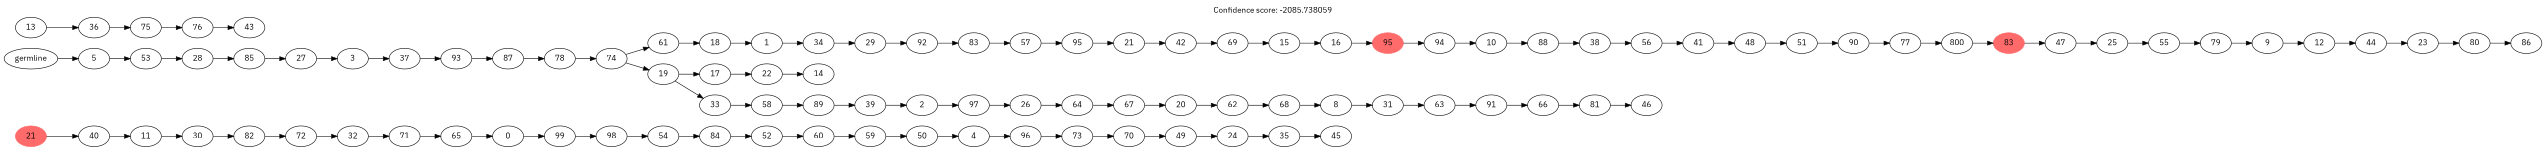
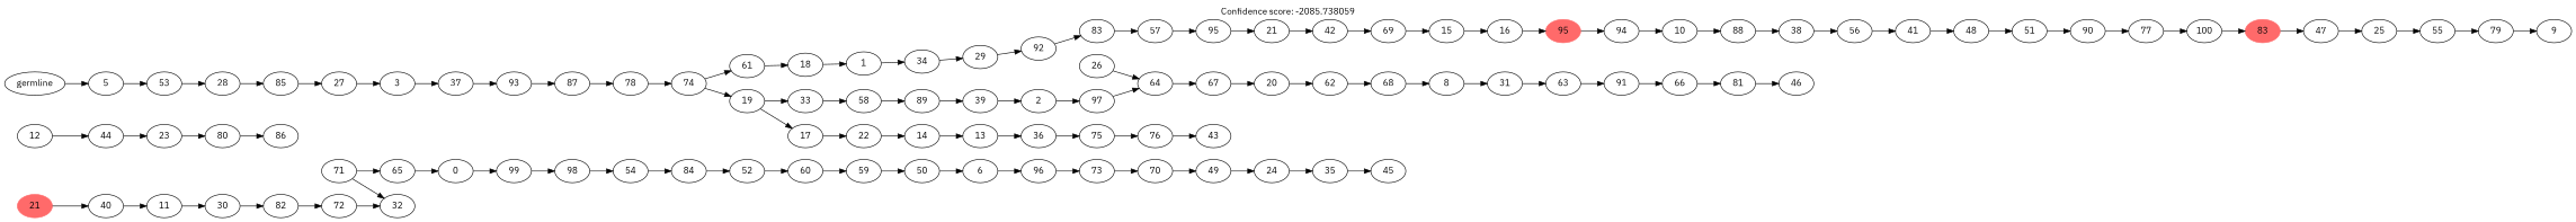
  digraph {
    fontname="IBM Plex Sans"
    label="Confidence score: -2085.738059"
    labelloc=t
    rankdir=LR
    node [fontname="IBM Plex Sans"]
    edge [fontname="IBM Plex Sans"]
    n1 [label=35]
    n2 [label=45]
    n3 [label=24]
    n4 [label=49]
    n5 [label=70]
    n6 [label=73]
    n7 [label=96]
-   n8 [label=4]
+   n8 [label=6]
    n9 [label=50]
    n10 [label=59]
    n11 [label=60]
    n12 [label=52]
    n13 [label=84]
    n14 [label=54]
    n15 [label=98]
    n16 [label=99]
    n17 [label=0]
    n18 [label=65]
    n19 [label=71]
    n20 [label=32]
    n21 [label=72]
    n22 [label=82]
    n23 [label=30]
    n24 [label=11]
    n25 [label=40]
    n26 [color=indianred1 label=21 style=filled]
    n27 [label=80]
    n28 [label=86]
    n29 [label=23]
    n30 [label=44]
    n31 [label=12]
    n32 [label=9]
    n33 [label=79]
    n34 [label=55]
    n35 [label=25]
    n36 [label=47]
    n37 [color=indianred1 label=83 style=filled]
-   n38 [label=800]
+   n38 [label=100]
    n39 [label=77]
    n40 [label=90]
    n41 [label=51]
    n42 [label=48]
    n43 [label=41]
    n44 [label=56]
    n45 [label=38]
    n46 [label=88]
    n47 [label=10]
    n48 [label=94]
    n49 [color=indianred1 label=95 style=filled]
    n50 [label=16]
    n51 [label=15]
    n52 [label=69]
    n53 [label=42]
    n54 [label=21]
    n55 [label=95]
    n56 [label=57]
    n57 [label=83]
    n58 [label=92]
    n59 [label=29]
    n60 [label=34]
    n61 [label=1]
    n62 [label=18]
    n63 [label=61]
    n64 [label=76]
    n65 [label=43]
    n66 [label=75]
    n67 [label=36]
    n68 [label=13]
    n69 [label=14]
    n70 [label=22]
    n71 [label=17]
    n72 [label=81]
    n73 [label=46]
    n74 [label=66]
    n75 [label=91]
    n76 [label=63]
    n77 [label=31]
    n78 [label=8]
    n79 [label=68]
    n80 [label=62]
    n81 [label=20]
    n82 [label=67]
    n83 [label=64]
    n84 [label=26]
    n85 [label=97]
    n86 [label=2]
    n87 [label=39]
    n88 [label=89]
    n89 [label=58]
    n90 [label=33]
    n91 [label=19]
    n92 [label=74]
    n93 [label=78]
    n94 [label=87]
    n95 [label=93]
    n96 [label=37]
    n97 [label=3]
    n98 [label=27]
    n99 [label=85]
    n100 [label=28]
    n101 [label=53]
    n102 [label=5]
    n103 [label=germline]
    n1 -> n2
    n3 -> n1
    n4 -> n3
    n5 -> n4
    n6 -> n5
    n7 -> n6
    n8 -> n7
    n9 -> n8
    n10 -> n9
    n11 -> n10
    n12 -> n11
    n13 -> n12
    n14 -> n13
    n15 -> n14
    n16 -> n15
    n17 -> n16
    n18 -> n17
    n19 -> n18
-   n20 -> n19
+   n19 -> n20
    n21 -> n20
    n22 -> n21
    n23 -> n22
    n24 -> n23
    n25 -> n24
    n26 -> n25
    n27 -> n28
    n29 -> n27
    n30 -> n29
    n31 -> n30
-   n32 -> n31
    n33 -> n32
    n34 -> n33
    n35 -> n34
    n36 -> n35
    n37 -> n36
    n38 -> n37
    n39 -> n38
    n40 -> n39
    n41 -> n40
    n42 -> n41
    n43 -> n42
    n44 -> n43
    n45 -> n44
    n46 -> n45
    n47 -> n46
    n48 -> n47
    n49 -> n48
    n50 -> n49
    n51 -> n50
    n52 -> n51
    n53 -> n52
    n54 -> n53
    n55 -> n54
    n56 -> n55
    n57 -> n56
    n58 -> n57
    n59 -> n58
    n60 -> n59
    n61 -> n60
    n62 -> n61
    n63 -> n62
    n64 -> n65
    n66 -> n64
    n67 -> n66
    n68 -> n67
+   n69 -> n68
    n70 -> n69
    n71 -> n70
    n72 -> n73
    n74 -> n72
    n75 -> n74
    n76 -> n75
    n77 -> n76
    n78 -> n77
    n79 -> n78
    n80 -> n79
    n81 -> n80
    n82 -> n81
    n83 -> n82
    n84 -> n83
-   n85 -> n84
+   n85 -> n83
    n86 -> n85
    n87 -> n86
    n88 -> n87
    n89 -> n88
    n90 -> n89
    n91 -> n71
    n91 -> n90
    n92 -> n63
    n92 -> n91
    n93 -> n92
    n94 -> n93
    n95 -> n94
    n96 -> n95
    n97 -> n96
    n98 -> n97
    n99 -> n98
    n100 -> n99
    n101 -> n100
    n102 -> n101
    n103 -> n102
  }
